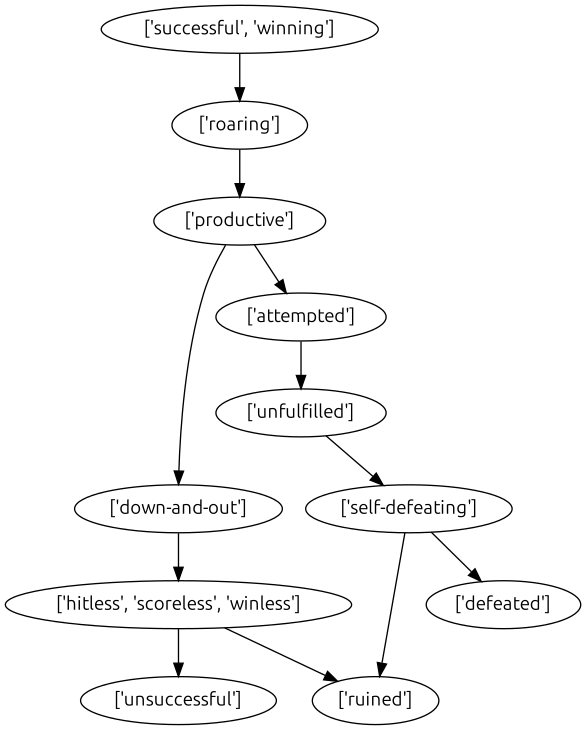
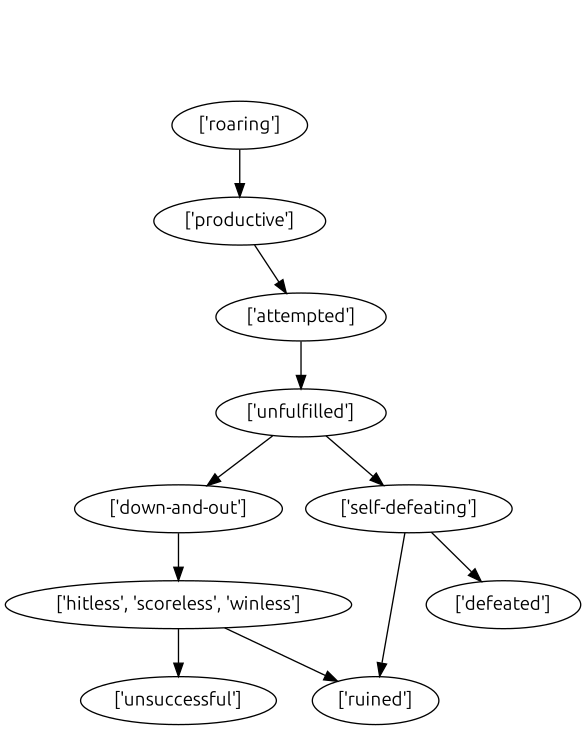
  strict digraph {
    fontname=Ubuntu
    node [fontname=Ubuntu]
    edge [fontname=Ubuntu]
    "['down-and-out']"
    "['hitless', 'scoreless', 'winless']"
    "['ruined']"
    "['unsuccessful']"
    "['unfulfilled']"
    "['self-defeating']"
    "['defeated']"
    "['productive']"
    "['attempted']"
    "['roaring']"
-   "['successful', 'winning']"
    "['down-and-out']" -> "['hitless', 'scoreless', 'winless']"
    "['hitless', 'scoreless', 'winless']" -> "['ruined']"
    "['hitless', 'scoreless', 'winless']" -> "['unsuccessful']"
-   "['productive']" -> "['down-and-out']"
+   "['unfulfilled']" -> "['down-and-out']"
    "['unfulfilled']" -> "['self-defeating']"
    "['self-defeating']" -> "['ruined']"
    "['self-defeating']" -> "['defeated']"
    "['productive']" -> "['attempted']"
    "['attempted']" -> "['unfulfilled']"
    "['roaring']" -> "['productive']"
-   "['successful', 'winning']" -> "['roaring']"
  }
